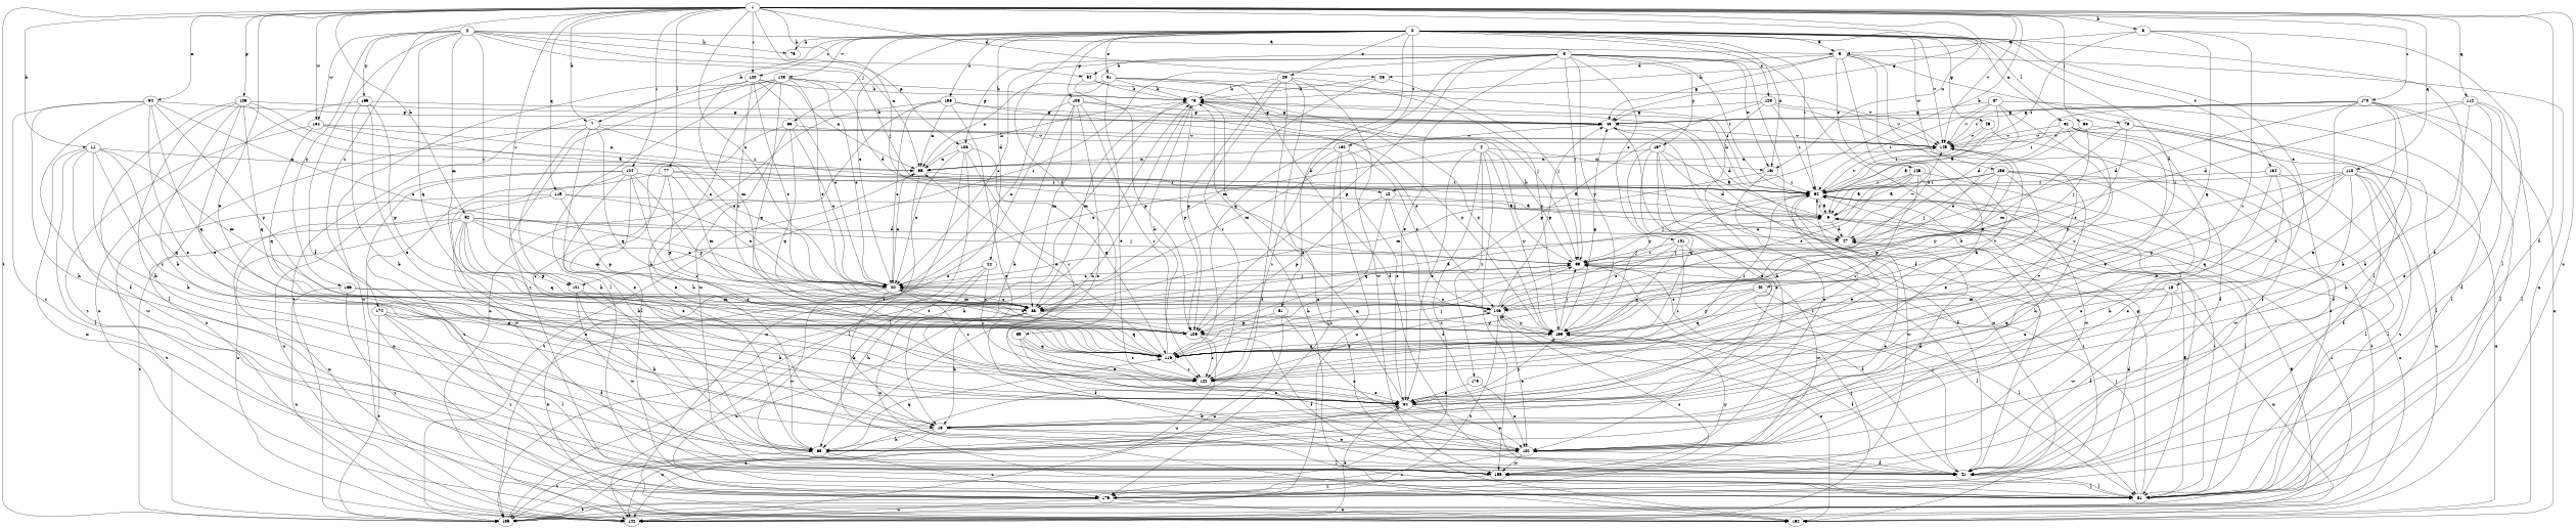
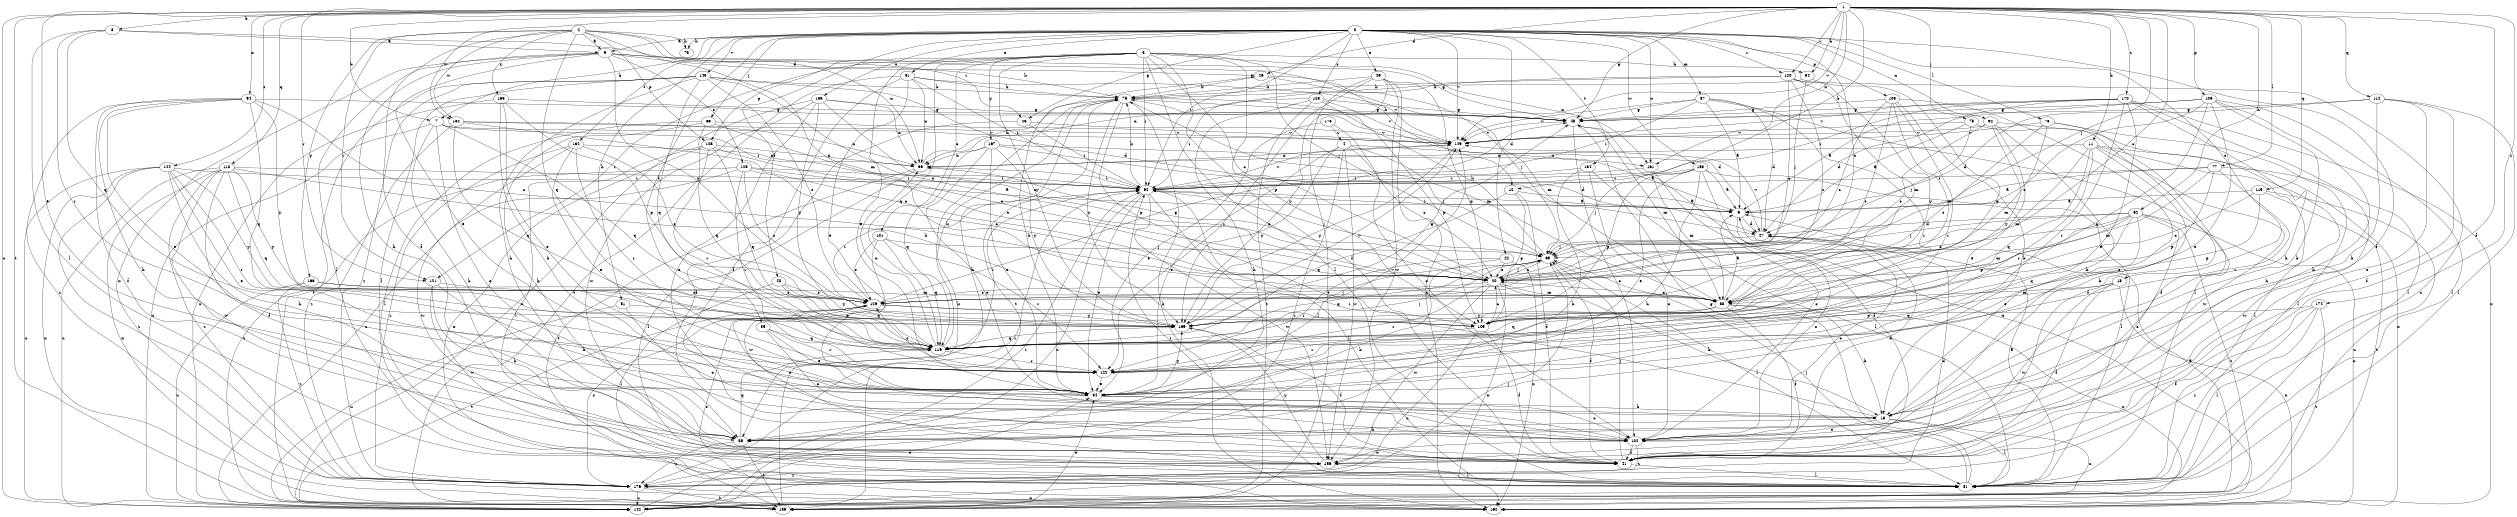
  strict digraph {
    0
    5
    7
    18
    20
    22
    29
    31
    35
    40
    41
    46
    51
    62
    66
    73
    76
    87
    92
    103
    120
    123
    132
    134
    136
    143
    149
    153
    161
    26
    34
    48
    81
    55
    75
    125
    129
    162
    142
    116
    102
    88
    156
    69
    95
    122
    13
    135
    109
    169
    6
    27
    176
    1
    8
    11
    12
    52
    54
-   68
+   68 [label=78]
    77
    94
    106
    110
    112
    115
    121
    124
    154
    170
    174
    2
    108
    165
    166
    3
    101
    167
    4
    175
    0 -> 5 [label=a]
    0 -> 7 [label=b]
    0 -> 18 [label=c]
    0 -> 20 [label=c]
    0 -> 22 [label=d]
    0 -> 29 [label=e]
    0 -> 31 [label=e]
    0 -> 35 [label=f]
    0 -> 40 [label=f]
    0 -> 41 [label=f]
    0 -> 46 [label=g]
    0 -> 51 [label=h]
    0 -> 62 [label=i]
    0 -> 66 [label=j]
    0 -> 73 [label=k]
    0 -> 76 [label=l]
+   0 -> 87 [label=m]
    0 -> 92 [label=n]
    0 -> 103 [label=p]
    0 -> 120 [label=r]
    0 -> 123 [label=s]
    0 -> 132 [label=t]
    0 -> 134 [label=t]
    0 -> 136 [label=u]
    0 -> 143 [label=v]
    0 -> 149 [label=v]
    0 -> 153 [label=w]
    0 -> 161 [label=x]
    5 -> 26 [label=d]
    5 -> 34 [label=e]
    5 -> 48 [label=g]
    5 -> 81 [label=l]
    5 -> 55 [label=h]
    5 -> 75 [label=k]
    5 -> 125 [label=s]
    5 -> 129 [label=s]
    5 -> 162 [label=x]
    7 -> 62 [label=i]
    7 -> 149 [label=v]
    7 -> 55 [label=h]
    7 -> 142 [label=u]
    7 -> 116 [label=q]
    7 -> 102 [label=o]
    18 -> 41 [label=f]
    18 -> 162 [label=x]
    18 -> 116 [label=q]
    18 -> 88 [label=m]
    18 -> 156 [label=w]
    20 -> 129 [label=s]
    20 -> 162 [label=x]
    20 -> 88 [label=m]
    20 -> 156 [label=w]
    20 -> 69 [label=j]
    20 -> 95 [label=n]
    20 -> 122 [label=r]
    20 -> 13 [label=b]
    22 -> 20 [label=c]
    22 -> 55 [label=h]
    22 -> 162 [label=x]
    22 -> 122 [label=r]
    29 -> 75 [label=k]
    29 -> 162 [label=x]
    29 -> 156 [label=w]
    29 -> 122 [label=r]
    29 -> 135 [label=t]
    29 -> 109 [label=p]
    29 -> 169 [label=y]
    31 -> 41 [label=f]
    31 -> 62 [label=i]
    31 -> 149 [label=v]
    31 -> 34 [label=e]
    31 -> 75 [label=k]
    31 -> 95 [label=n]
    31 -> 135 [label=t]
    35 -> 34 [label=e]
    35 -> 116 [label=q]
    35 -> 102 [label=o]
    35 -> 122 [label=r]
    40 -> 81 [label=l]
    40 -> 129 [label=s]
    40 -> 116 [label=q]
    40 -> 169 [label=y]
    41 -> 81 [label=l]
    41 -> 69 [label=j]
    46 -> 41 [label=f]
    46 -> 62 [label=i]
    46 -> 149 [label=v]
    51 -> 142 [label=u]
    51 -> 102 [label=o]
    51 -> 109 [label=p]
    62 -> 149 [label=v]
    62 -> 34 [label=e]
    62 -> 81 [label=l]
    62 -> 75 [label=k]
    62 -> 142 [label=u]
    62 -> 156 [label=w]
    62 -> 69 [label=j]
    62 -> 6 [label=a]
    66 -> 20 [label=c]
    66 -> 149 [label=v]
    66 -> 81 [label=l]
    66 -> 55 [label=h]
    66 -> 116 [label=q]
    76 -> 41 [label=f]
    76 -> 149 [label=v]
    76 -> 81 [label=l]
    76 -> 129 [label=s]
    76 -> 88 [label=m]
    87 -> 62 [label=i]
    87 -> 149 [label=v]
    87 -> 48 [label=g]
    87 -> 81 [label=l]
    87 -> 122 [label=r]
    87 -> 6 [label=a]
    87 -> 27 [label=d]
    92 -> 20 [label=c]
    92 -> 41 [label=f]
    92 -> 149 [label=v]
    92 -> 34 [label=e]
    92 -> 13 [label=b]
    92 -> 169 [label=y]
    103 -> 20 [label=c]
    103 -> 48 [label=g]
    103 -> 129 [label=s]
    103 -> 102 [label=o]
    103 -> 88 [label=m]
    103 -> 122 [label=r]
    103 -> 13 [label=b]
    120 -> 20 [label=c]
    120 -> 75 [label=k]
    120 -> 129 [label=s]
    120 -> 142 [label=u]
    120 -> 88 [label=m]
    120 -> 95 [label=n]
    120 -> 169 [label=y]
    123 -> 62 [label=i]
    123 -> 149 [label=v]
    123 -> 48 [label=g]
    123 -> 55 [label=h]
    123 -> 135 [label=t]
    123 -> 109 [label=p]
    132 -> 34 [label=e]
    132 -> 129 [label=s]
    132 -> 142 [label=u]
    132 -> 95 [label=n]
    132 -> 122 [label=r]
    132 -> 176 [label=z]
    134 -> 62 [label=i]
    134 -> 81 [label=l]
    134 -> 55 [label=h]
    134 -> 102 [label=o]
    136 -> 20 [label=c]
    136 -> 48 [label=g]
    136 -> 142 [label=u]
    136 -> 102 [label=o]
    136 -> 156 [label=w]
    136 -> 95 [label=n]
    136 -> 169 [label=y]
    143 -> 20 [label=c]
    143 -> 81 [label=l]
    143 -> 55 [label=h]
    143 -> 75 [label=k]
    143 -> 129 [label=s]
    143 -> 116 [label=q]
    143 -> 135 [label=t]
    143 -> 27 [label=d]
    143 -> 176 [label=z]
    149 -> 95 [label=n]
    149 -> 169 [label=y]
    153 -> 62 [label=i]
    153 -> 34 [label=e]
    153 -> 81 [label=l]
    153 -> 55 [label=h]
    153 -> 102 [label=o]
    153 -> 69 [label=j]
    153 -> 109 [label=p]
    153 -> 6 [label=a]
    161 -> 41 [label=f]
    161 -> 62 [label=i]
    161 -> 88 [label=m]
    26 -> 75 [label=k]
    26 -> 88 [label=m]
    26 -> 69 [label=j]
    34 -> 149 [label=v]
-   34 -> 75 [label=k]
+   34 -> 26 [label=k]
    34 -> 102 [label=o]
    34 -> 13 [label=b]
    34 -> 169 [label=y]
    48 -> 149 [label=v]
    48 -> 162 [label=x]
    48 -> 102 [label=o]
    48 -> 88 [label=m]
    81 -> 62 [label=i]
    81 -> 48 [label=g]
    81 -> 69 [label=j]
    81 -> 6 [label=a]
    55 -> 116 [label=q]
    55 -> 135 [label=t]
    55 -> 176 [label=z]
    75 -> 48 [label=g]
    75 -> 55 [label=h]
    75 -> 88 [label=m]
    75 -> 135 [label=t]
    75 -> 109 [label=p]
    75 -> 169 [label=y]
    75 -> 27 [label=d]
    125 -> 20 [label=c]
    125 -> 62 [label=i]
    125 -> 129 [label=s]
    125 -> 156 [label=w]
    125 -> 122 [label=r]
    125 -> 135 [label=t]
    125 -> 6 [label=a]
    129 -> 62 [label=i]
    129 -> 48 [label=g]
    129 -> 102 [label=o]
    129 -> 135 [label=t]
    129 -> 109 [label=l]
    129 -> 169 [label=y]
    162 -> 75 [label=k]
    162 -> 129 [label=s]
    142 -> 62 [label=i]
    142 -> 34 [label=e]
    142 -> 69 [label=j]
    116 -> 62 [label=i]
    116 -> 75 [label=k]
    116 -> 69 [label=j]
    116 -> 95 [label=n]
    116 -> 122 [label=r]
    102 -> 41 [label=f]
    102 -> 156 [label=w]
    102 -> 27 [label=d]
    102 -> 176 [label=z]
    88 -> 20 [label=c]
    88 -> 41 [label=f]
    88 -> 142 [label=u]
    88 -> 116 [label=q]
    88 -> 13 [label=b]
    88 -> 169 [label=y]
    88 -> 6 [label=a]
    156 -> 81 [label=l]
    156 -> 169 [label=y]
    156 -> 176 [label=z]
    69 -> 20 [label=c]
    69 -> 41 [label=f]
    69 -> 81 [label=l]
    69 -> 75 [label=k]
    69 -> 116 [label=q]
    95 -> 62 [label=i]
    95 -> 81 [label=l]
    95 -> 75 [label=k]
    95 -> 135 [label=t]
    122 -> 34 [label=e]
    122 -> 129 [label=s]
    13 -> 62 [label=i]
    13 -> 81 [label=l]
    13 -> 55 [label=h]
    13 -> 142 [label=u]
    13 -> 102 [label=o]
    135 -> 34 [label=e]
    135 -> 75 [label=k]
    135 -> 6 [label=a]
    109 -> 20 [label=c]
    109 -> 41 [label=f]
    109 -> 142 [label=u]
    109 -> 122 [label=r]
    169 -> 41 [label=f]
    169 -> 149 [label=v]
    169 -> 48 [label=g]
    169 -> 116 [label=q]
    169 -> 69 [label=j]
    6 -> 62 [label=i]
    6 -> 102 [label=o]
    6 -> 27 [label=d]
    27 -> 149 [label=v]
    27 -> 102 [label=o]
    27 -> 69 [label=j]
    176 -> 62 [label=i]
    176 -> 129 [label=s]
    176 -> 162 [label=x]
    176 -> 142 [label=u]
    176 -> 135 [label=t]
    176 -> 27 [label=d]
    1 -> 7 [label=b]
    1 -> 20 [label=c]
    1 -> 41 [label=f]
    1 -> 120 [label=r]
    1 -> 149 [label=v]
    1 -> 161 [label=x]
    1 -> 26 [label=d]
    1 -> 34 [label=e]
    1 -> 48 [label=g]
    1 -> 142 [label=u]
    1 -> 69 [label=j]
    1 -> 135 [label=t]
    1 -> 8 [label=b]
    1 -> 11 [label=b]
    1 -> 12 [label=b]
    1 -> 52 [label=h]
    1 -> 54 [label=h]
    1 -> 68 [label=j]
    1 -> 77 [label=l]
    1 -> 94 [label=n]
    1 -> 106 [label=p]
    1 -> 110 [label=q]
    1 -> 112 [label=q]
    1 -> 115 [label=q]
    1 -> 121 [label=r]
-   1 -> 124 [label=i]
+   1 -> 124 [label=s]
    1 -> 154 [label=w]
    1 -> 170 [label=z]
    1 -> 174 [label=z]
    8 -> 5 [label=a]
-   8 -> 62 [label=i]
+   8 -> 46 [label=i]
    8 -> 81 [label=l]
    8 -> 116 [label=q]
    8 -> 122 [label=r]
    11 -> 81 [label=l]
    11 -> 162 [label=x]
    11 -> 116 [label=q]
    11 -> 88 [label=m]
    11 -> 156 [label=w]
    11 -> 95 [label=n]
    11 -> 122 [label=r]
    11 -> 13 [label=b]
    12 -> 41 [label=f]
    12 -> 116 [label=q]
    12 -> 109 [label=p]
    12 -> 6 [label=a]
    52 -> 20 [label=c]
    52 -> 34 [label=e]
    52 -> 162 [label=x]
    52 -> 116 [label=q]
    52 -> 102 [label=o]
    52 -> 88 [label=m]
    52 -> 69 [label=j]
    52 -> 135 [label=t]
    52 -> 109 [label=p]
    52 -> 27 [label=d]
    54 -> 75 [label=k]
    54 -> 69 [label=j]
    54 -> 109 [label=p]
    68 -> 149 [label=v]
    68 -> 55 [label=h]
    68 -> 69 [label=j]
    68 -> 6 [label=a]
    77 -> 62 [label=i]
    77 -> 88 [label=m]
    77 -> 156 [label=w]
    77 -> 122 [label=r]
    77 -> 109 [label=p]
    77 -> 6 [label=a]
    94 -> 20 [label=c]
    94 -> 41 [label=f]
    94 -> 34 [label=e]
    94 -> 48 [label=g]
    94 -> 55 [label=h]
    94 -> 116 [label=q]
    94 -> 169 [label=y]
    94 -> 176 [label=z]
    106 -> 20 [label=c]
    106 -> 34 [label=e]
    106 -> 48 [label=g]
    106 -> 81 [label=l]
    106 -> 55 [label=h]
    106 -> 116 [label=q]
    106 -> 13 [label=b]
    106 -> 6 [label=a]
    110 -> 41 [label=f]
    110 -> 62 [label=i]
    110 -> 162 [label=x]
    110 -> 142 [label=u]
    110 -> 116 [label=q]
    110 -> 88 [label=k]
    110 -> 156 [label=w]
    110 -> 169 [label=y]
    110 -> 176 [label=z]
    112 -> 41 [label=f]
    112 -> 48 [label=g]
    112 -> 81 [label=l]
    112 -> 102 [label=o]
    112 -> 13 [label=b]
    112 -> 27 [label=d]
    115 -> 20 [label=c]
    115 -> 142 [label=u]
    115 -> 135 [label=t]
    115 -> 109 [label=p]
    115 -> 6 [label=a]
    121 -> 55 [label=h]
    121 -> 129 [label=s]
    121 -> 156 [label=w]
    121 -> 13 [label=b]
    124 -> 62 [label=i]
    124 -> 34 [label=e]
    124 -> 55 [label=h]
    124 -> 162 [label=x]
    124 -> 142 [label=u]
    124 -> 122 [label=r]
    124 -> 169 [label=y]
    124 -> 176 [label=z]
    154 -> 20 [label=c]
    154 -> 149 [label=v]
    154 -> 116 [label=q]
    154 -> 95 [label=n]
    154 -> 176 [label=z]
    170 -> 62 [label=i]
    170 -> 149 [label=v]
    170 -> 34 [label=e]
    170 -> 48 [label=g]
    170 -> 81 [label=l]
    170 -> 162 [label=x]
    170 -> 122 [label=r]
    170 -> 13 [label=b]
    170 -> 27 [label=d]
    174 -> 41 [label=f]
    174 -> 81 [label=l]
    174 -> 135 [label=t]
    174 -> 109 [label=p]
    174 -> 176 [label=z]
    2 -> 5 [label=a]
    2 -> 41 [label=f]
    2 -> 73 [label=k]
    2 -> 116 [label=q]
    2 -> 88 [label=m]
    2 -> 95 [label=n]
    2 -> 12 [label=b]
    2 -> 121 [label=r]
    2 -> 154 [label=w]
    2 -> 108 [label=p]
    2 -> 165 [label=y]
    2 -> 166 [label=y]
    108 -> 20 [label=c]
    108 -> 81 [label=l]
    108 -> 162 [label=x]
    108 -> 116 [label=q]
    108 -> 95 [label=n]
    108 -> 122 [label=r]
    165 -> 34 [label=e]
    165 -> 48 [label=g]
    165 -> 142 [label=u]
    165 -> 13 [label=b]
    165 -> 109 [label=p]
    166 -> 129 [label=s]
    166 -> 142 [label=u]
    166 -> 88 [label=m]
    166 -> 176 [label=z]
    3 -> 20 [label=c]
    3 -> 41 [label=f]
    3 -> 62 [label=i]
    3 -> 161 [label=x]
    3 -> 34 [label=e]
    3 -> 81 [label=l]
    3 -> 116 [label=q]
    3 -> 69 [label=j]
    3 -> 109 [label=p]
    3 -> 169 [label=y]
    3 -> 54 [label=h]
    3 -> 121 [label=r]
    3 -> 108 [label=p]
    3 -> 101 [label=o]
    3 -> 167 [label=y]
    101 -> 129 [label=s]
    101 -> 116 [label=q]
    101 -> 156 [label=w]
    101 -> 69 [label=j]
    101 -> 122 [label=r]
    167 -> 34 [label=e]
    167 -> 116 [label=q]
    167 -> 102 [label=o]
    167 -> 95 [label=n]
    167 -> 169 [label=y]
    167 -> 6 [label=a]
    167 -> 27 [label=d]
    4 -> 20 [label=c]
    4 -> 161 [label=x]
    4 -> 34 [label=e]
    4 -> 156 [label=w]
    4 -> 69 [label=j]
    4 -> 169 [label=y]
    4 -> 176 [label=z]
-   4 -> 175 [label=z]
+   175 -> 4 [label=z]
    175 -> 34 [label=e]
    175 -> 102 [label=o]
  }
